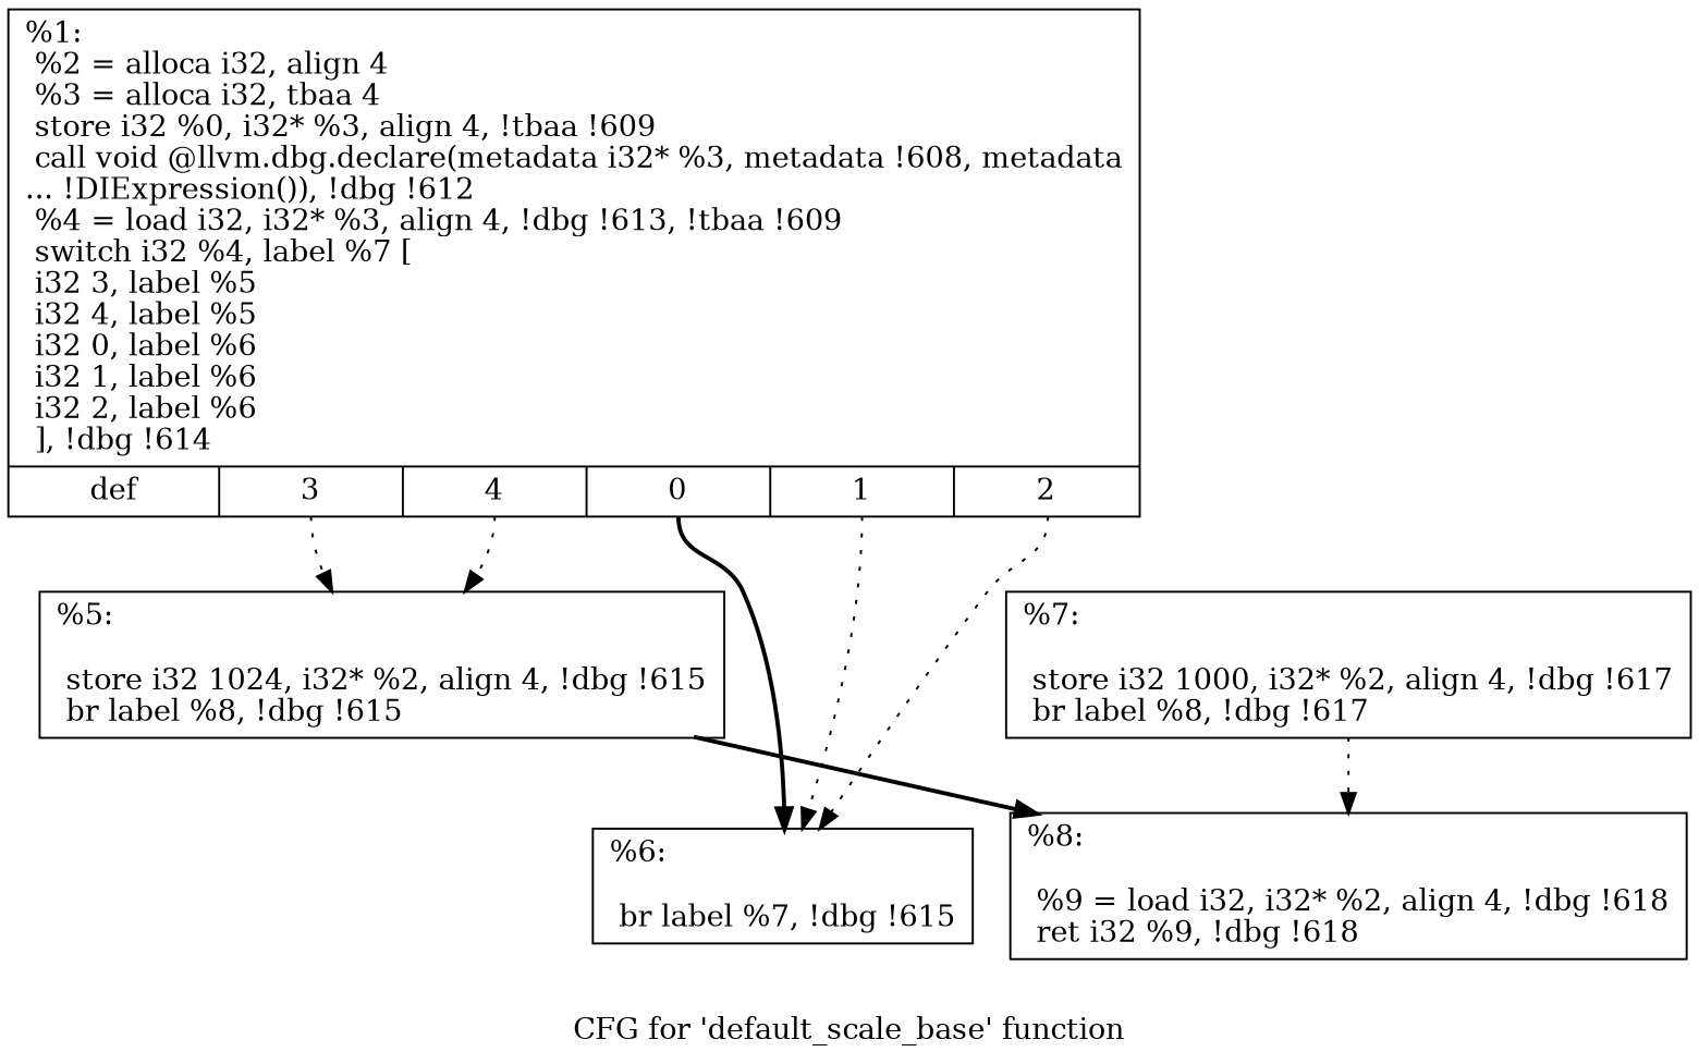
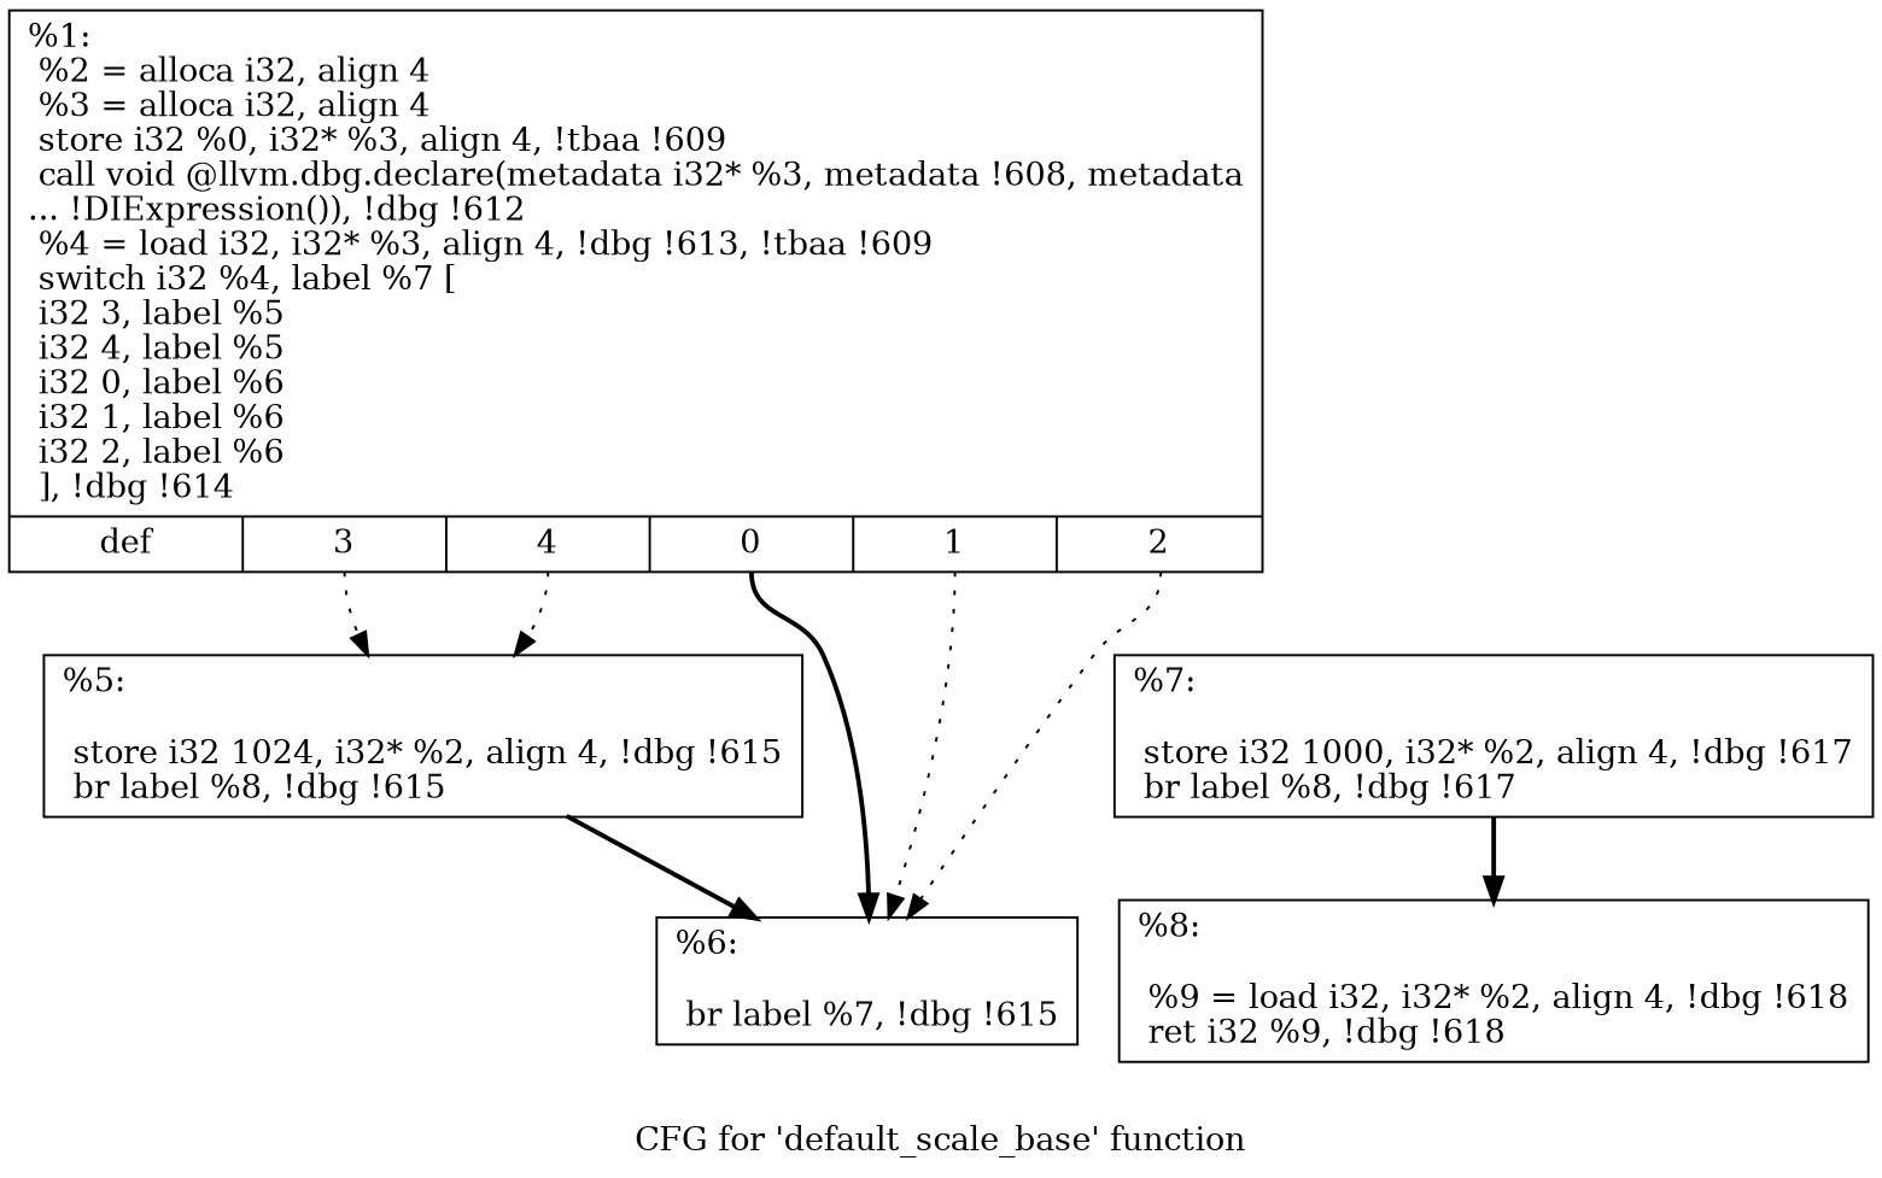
  digraph {
    label="CFG for 'default_scale_base' function"
    node [shape=record]
    edge [style=dotted]
-   n1 [label="{%1:\l  %2 = alloca i32, align 4\l  %3 = alloca i32, tbaa 4\l  store i32 %0, i32* %3, align 4, !tbaa !609\l  call void @llvm.dbg.declare(metadata i32* %3, metadata !608, metadata\l... !DIExpression()), !dbg !612\l  %4 = load i32, i32* %3, align 4, !dbg !613, !tbaa !609\l  switch i32 %4, label %7 [\l    i32 3, label %5\l    i32 4, label %5\l    i32 0, label %6\l    i32 1, label %6\l    i32 2, label %6\l  ], !dbg !614\l|{<s0>def|<s1>3|<s2>4|<s3>0|<s4>1|<s5>2}}"]
+   n1 [label="{%1:\l  %2 = alloca i32, align 4\l  %3 = alloca i32, align 4\l  store i32 %0, i32* %3, align 4, !tbaa !609\l  call void @llvm.dbg.declare(metadata i32* %3, metadata !608, metadata\l... !DIExpression()), !dbg !612\l  %4 = load i32, i32* %3, align 4, !dbg !613, !tbaa !609\l  switch i32 %4, label %7 [\l    i32 3, label %5\l    i32 4, label %5\l    i32 0, label %6\l    i32 1, label %6\l    i32 2, label %6\l  ], !dbg !614\l|{<s0>def|<s1>3|<s2>4|<s3>0|<s4>1|<s5>2}}"]
    n2 [label="{%5:\l\l  store i32 1024, i32* %2, align 4, !dbg !615\l  br label %8, !dbg !615\l}"]
    n3 [label="{%6:\l\l  br label %7, !dbg !615\l}"]
    n4 [label="{%7:\l\l  store i32 1000, i32* %2, align 4, !dbg !617\l  br label %8, !dbg !617\l}"]
    n5 [label="{%8:\l\l  %9 = load i32, i32* %2, align 4, !dbg !618\l  ret i32 %9, !dbg !618\l}"]
    n1 -> n2 [tailport=s1]
    n1 -> n2 [tailport=s2]
    n1 -> n3 [style=bold tailport=s3]
    n1 -> n3 [tailport=s4]
    n1 -> n3 [tailport=s5]
-   n2 -> n5 [style=bold]
-   n4 -> n5
+   n2 -> n3 [style=bold]
+   n4 -> n5 [style=bold]
  }
